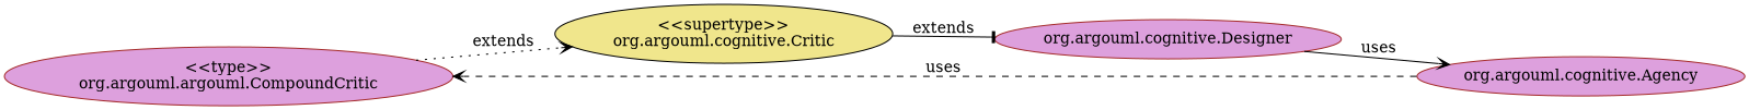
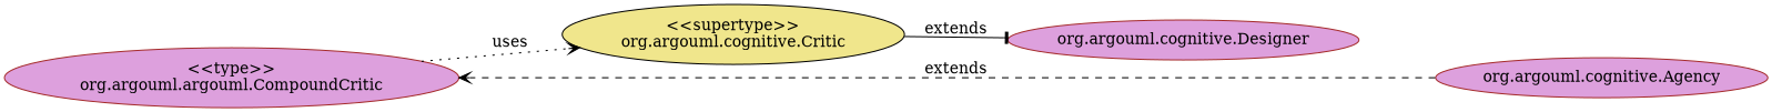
  digraph {
    rankdir=LR
    node [color=brown fillcolor=plum style=filled]
    edge [arrowhead=vee style=solid]
    n1 [label="<<type>>\norg.argouml.argouml.CompoundCritic"]
    n2 [color=black fillcolor=khaki label="<<supertype>>\norg.argouml.cognitive.Critic"]
    n3 [label="org.argouml.cognitive.Designer"]
    n4 [label="org.argouml.cognitive.Agency"]
-   n1 -> n2 [label=extends style=dotted]
+   n1 -> n2 [label=uses style=dotted]
    n2 -> n3 [arrowhead=tee label=extends]
-   n3 -> n4 [label=uses]
-   n4 -> n1 [label=uses style=dashed]
+   n4 -> n1 [label=extends style=dashed]
  }
